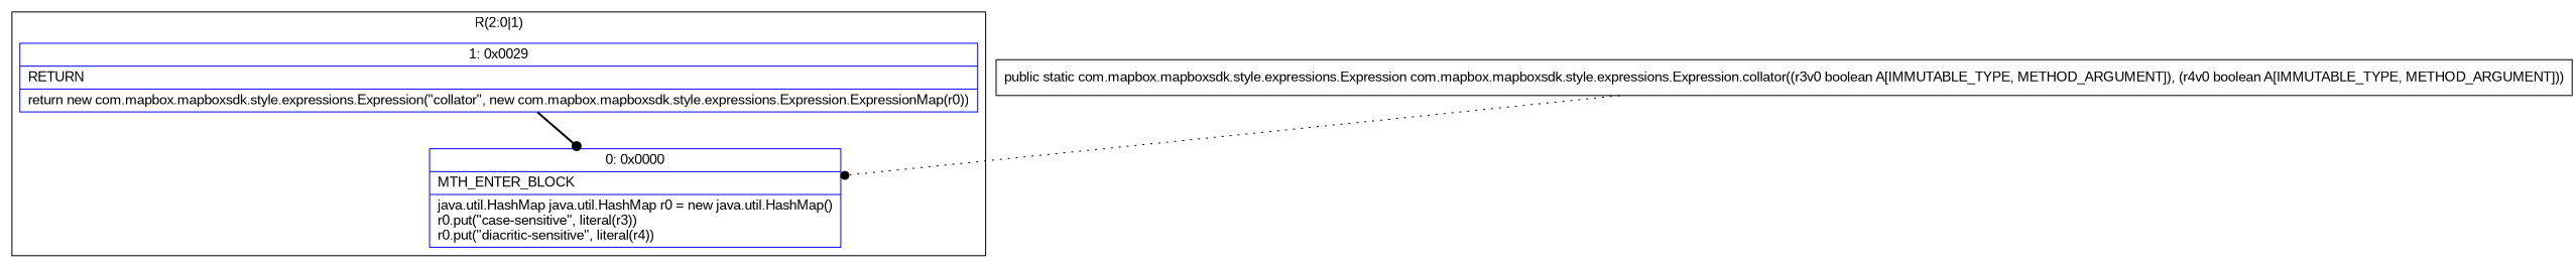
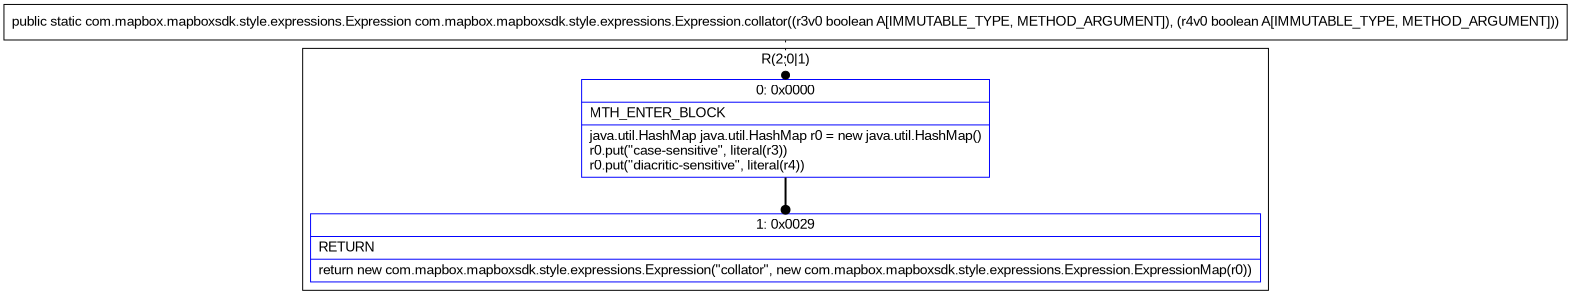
  digraph {
    fontname="Liberation Sans"
    node [color=blue shape=record fontname="Liberation Sans"]
    edge [arrowhead=dot fontname="Liberation Sans"]
    n1 [label="{0\:\ 0x0000|MTH_ENTER_BLOCK\l|java.util.HashMap java.util.HashMap r0 = new java.util.HashMap()\lr0.put(\"case\-sensitive\", literal(r3))\lr0.put(\"diacritic\-sensitive\", literal(r4))\l}"]
    n2 [label="{1\:\ 0x0029|RETURN\l|return new com.mapbox.mapboxsdk.style.expressions.Expression(\"collator\", new com.mapbox.mapboxsdk.style.expressions.Expression.ExpressionMap(r0))\l}"]
    n3 [label="{public static com.mapbox.mapboxsdk.style.expressions.Expression com.mapbox.mapboxsdk.style.expressions.Expression.collator((r3v0 boolean A[IMMUTABLE_TYPE, METHOD_ARGUMENT]), (r4v0 boolean A[IMMUTABLE_TYPE, METHOD_ARGUMENT])) }" color=""]
    subgraph cluster_1 {
      label="R(2:0|1)"
      n1
      n2
    }
-   n2 -> n1 [style=bold]
+   n1 -> n2 [style=bold]
    n3 -> n1 [style=dotted]
  }
